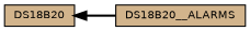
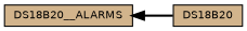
  digraph {
    rankdir=LR
    node [color=black fillcolor=tan fontname=Helvetica fontsize=10 shape=record style=filled]
    n1 [height=0.2 label=DS18B20 width=0.4]
    n2 [fontcolor=black height=0.2 label=DS18B20__ALARMS width=0.4]
-   n1 -> n2 [dir=back fontname=Helvetica fontsize=10 labelfontname=Helvetica labelfontsize=10 shape=plaintext style=bold]
+   n2 -> n1 [dir=back fontname=Helvetica fontsize=10 labelfontname=Helvetica labelfontsize=10 shape=plaintext style=bold]
  }
